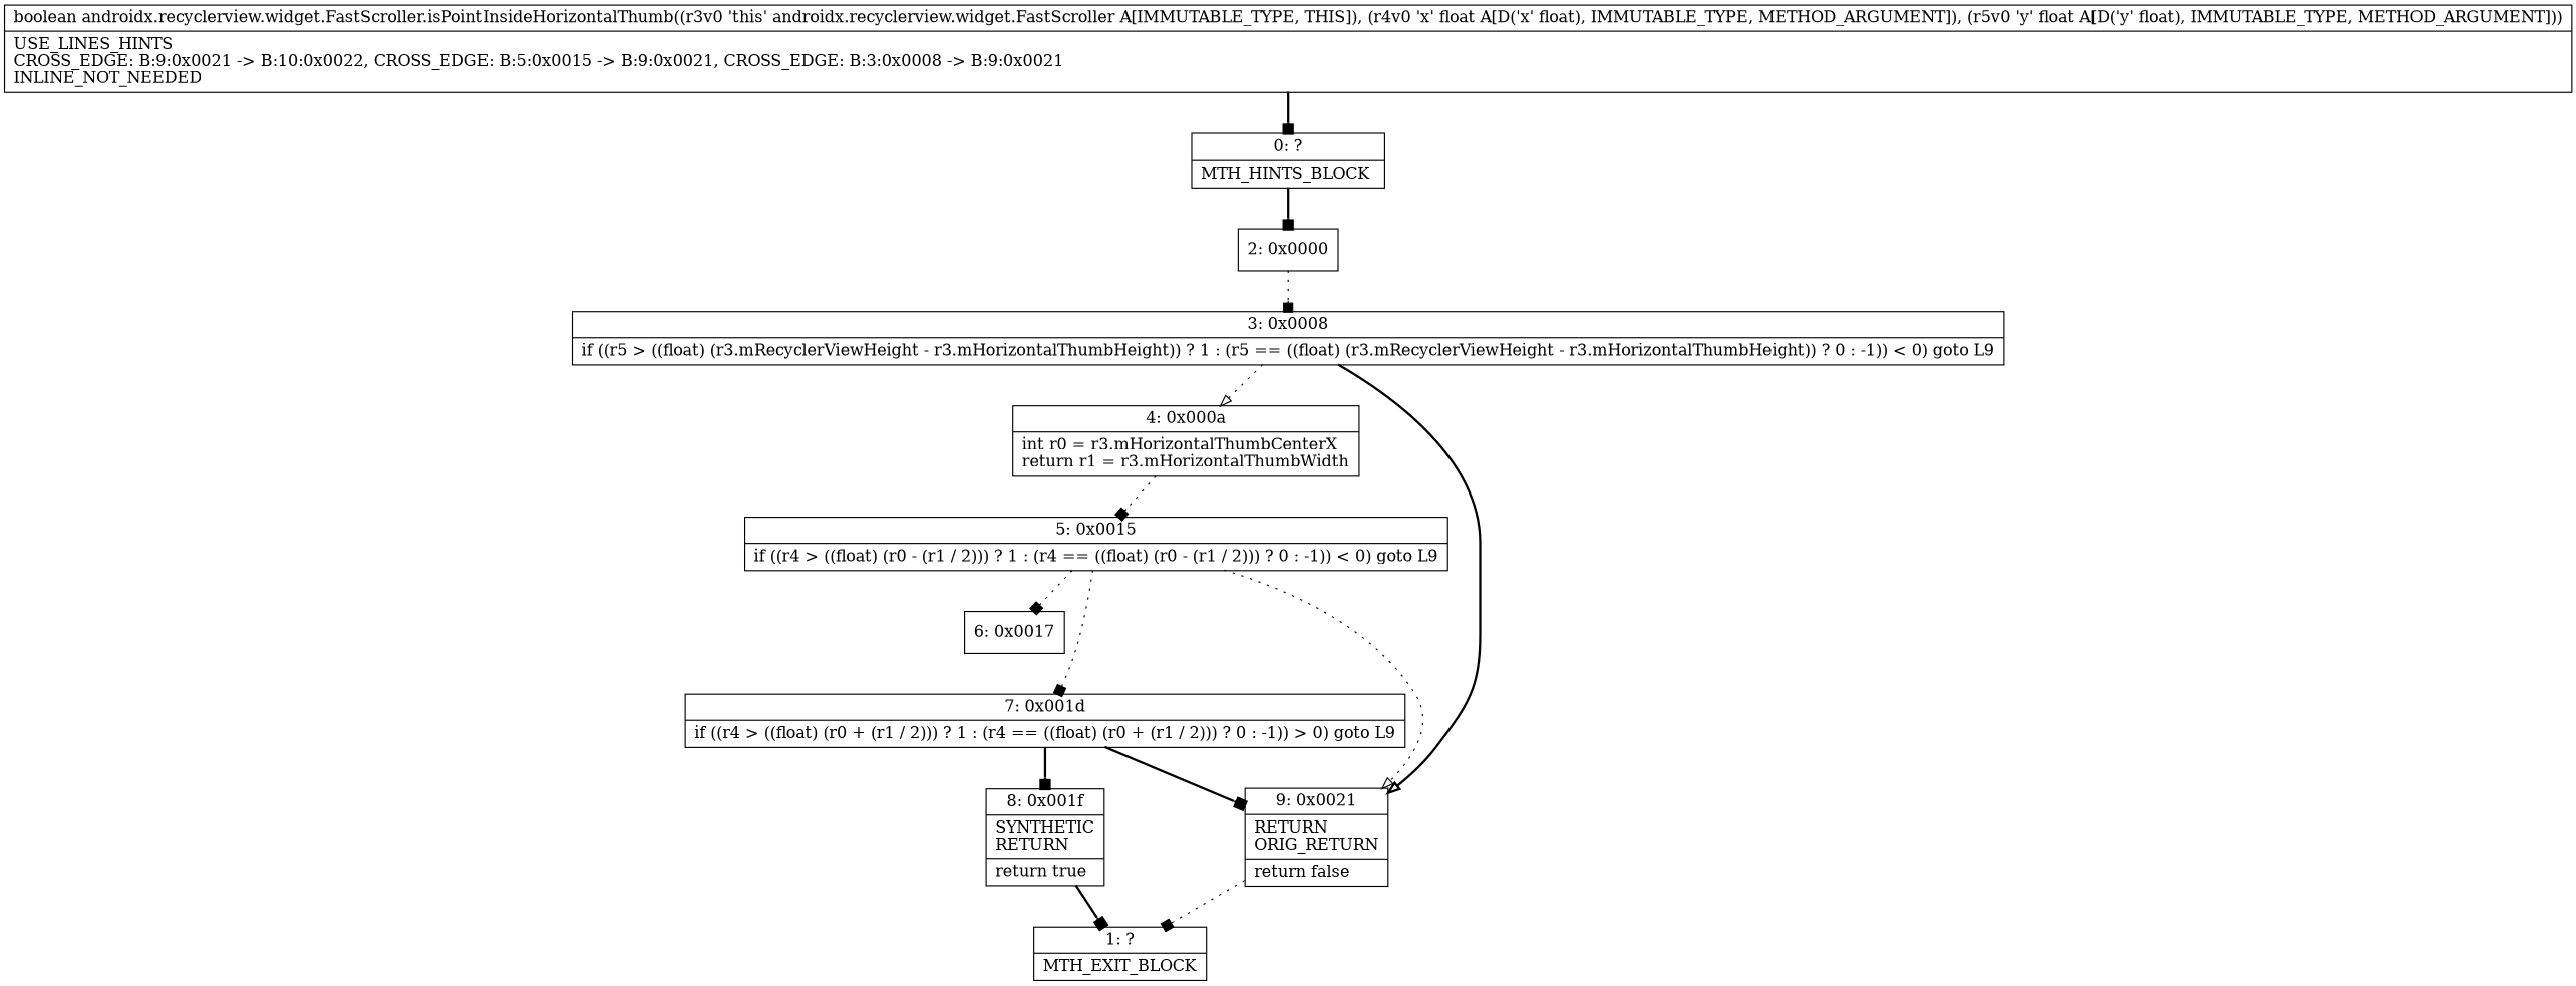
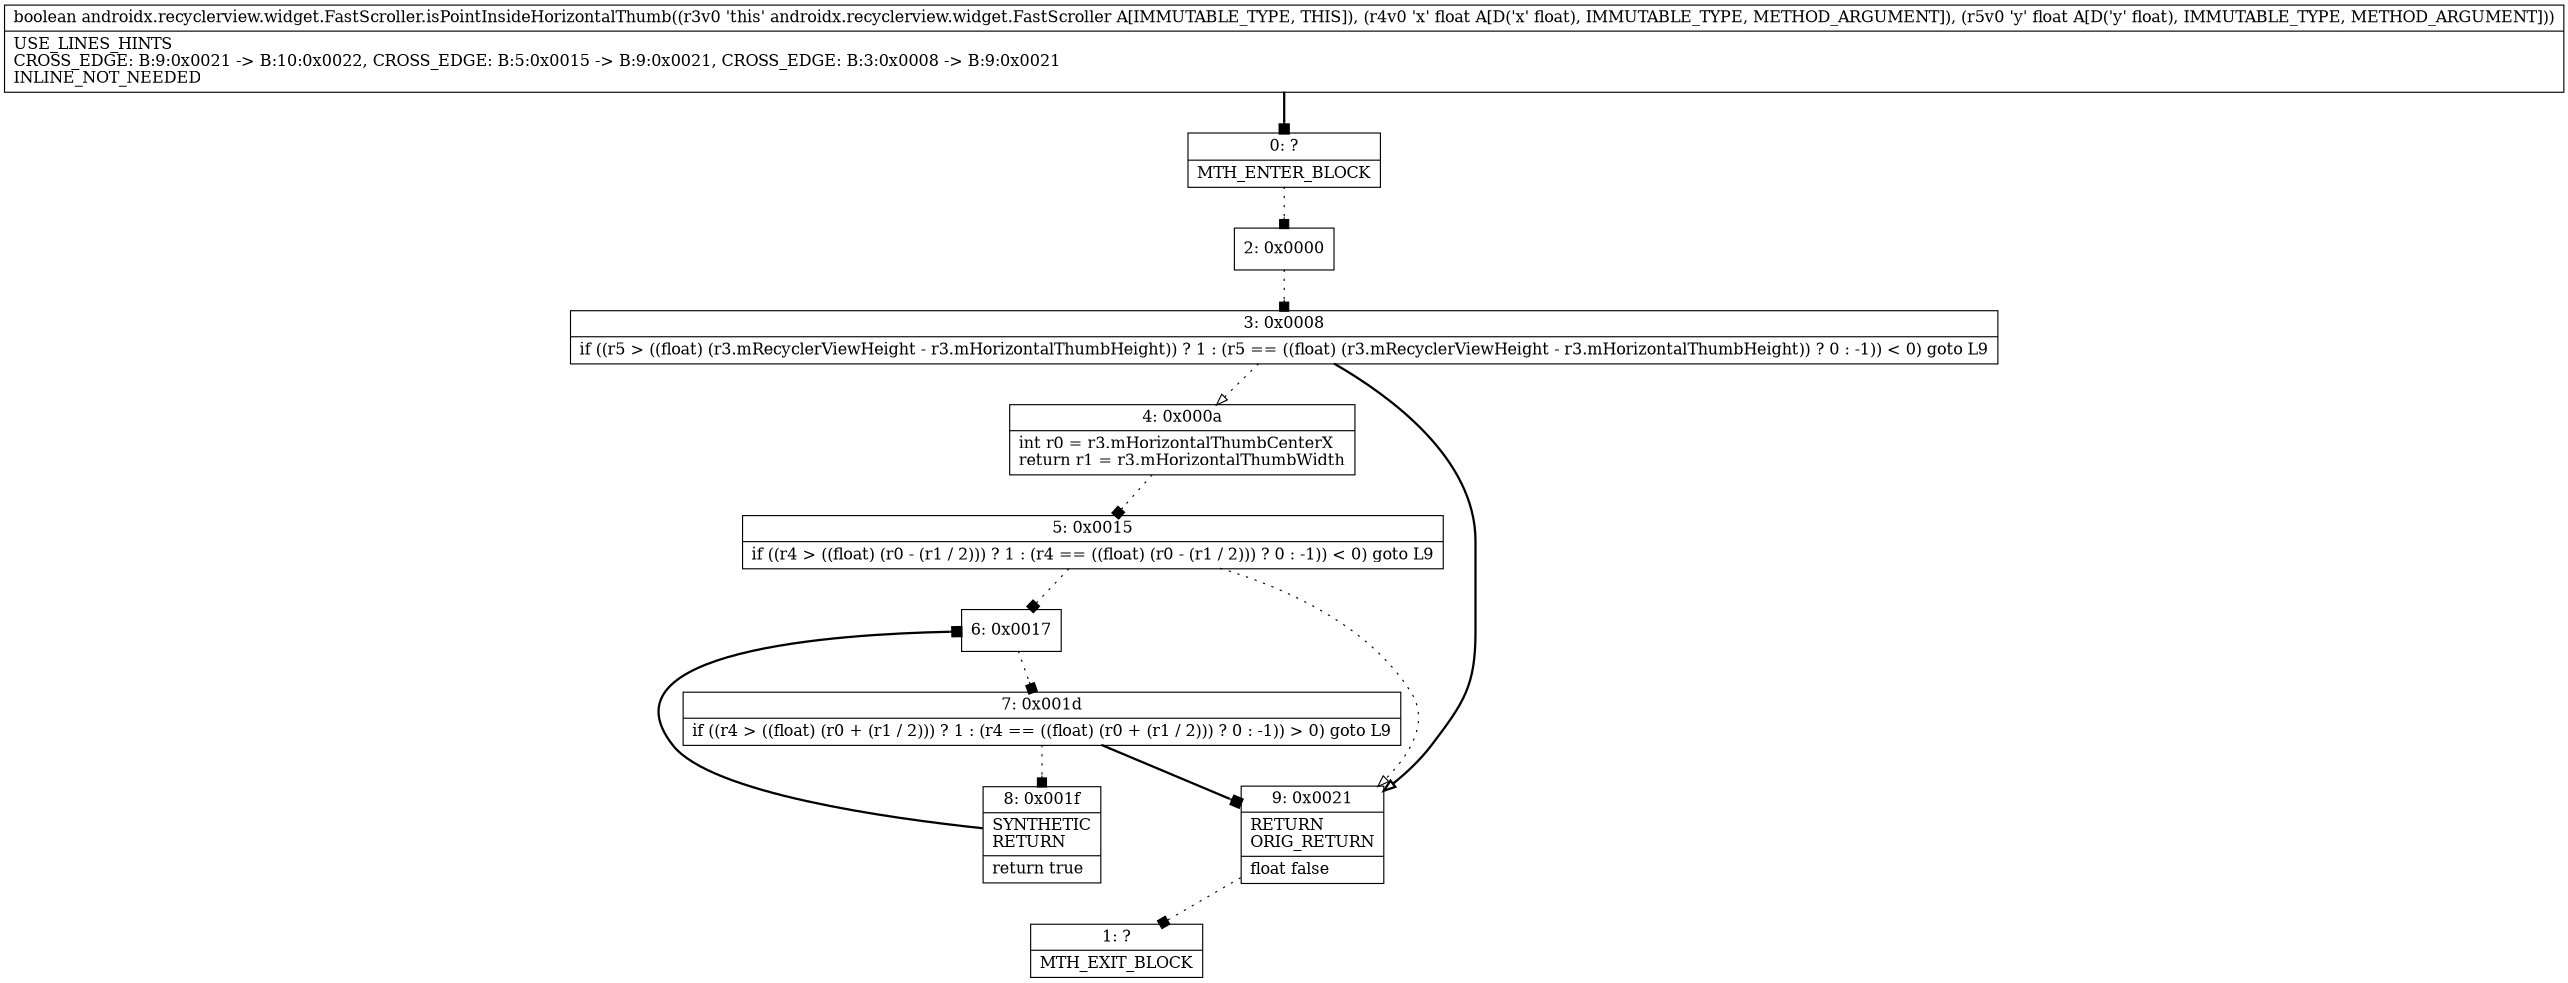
  digraph {
    node [shape=record]
    edge [arrowhead=box style=dotted]
-   n1 [label="{0\:\ ?|MTH_HINTS_BLOCK\l}"]
+   n1 [label="{0\:\ ?|MTH_ENTER_BLOCK\l}"]
    n2 [label="{2\:\ 0x0000}"]
    n3 [label="{3\:\ 0x0008|if ((r5 \> ((float) (r3.mRecyclerViewHeight \- r3.mHorizontalThumbHeight)) ? 1 : (r5 == ((float) (r3.mRecyclerViewHeight \- r3.mHorizontalThumbHeight)) ? 0 : \-1)) \< 0) goto L9\l}"]
    n4 [label="{4\:\ 0x000a|int r0 = r3.mHorizontalThumbCenterX\lreturn r1 = r3.mHorizontalThumbWidth\l}"]
-   n5 [label="{9\:\ 0x0021|RETURN\lORIG_RETURN\l|return false\l}"]
+   n5 [label="{9\:\ 0x0021|RETURN\lORIG_RETURN\l|float false\l}"]
    n6 [label="{5\:\ 0x0015|if ((r4 \> ((float) (r0 \- (r1 \/ 2))) ? 1 : (r4 == ((float) (r0 \- (r1 \/ 2))) ? 0 : \-1)) \< 0) goto L9\l}"]
    n7 [label="{1\:\ ?|MTH_EXIT_BLOCK\l}"]
    n8 [label="{6\:\ 0x0017}"]
    n9 [label="{7\:\ 0x001d|if ((r4 \> ((float) (r0 + (r1 \/ 2))) ? 1 : (r4 == ((float) (r0 + (r1 \/ 2))) ? 0 : \-1)) \> 0) goto L9\l}"]
    n10 [label="{8\:\ 0x001f|SYNTHETIC\lRETURN\l|return true\l}"]
    n11 [label="{boolean androidx.recyclerview.widget.FastScroller.isPointInsideHorizontalThumb((r3v0 'this' androidx.recyclerview.widget.FastScroller A[IMMUTABLE_TYPE, THIS]), (r4v0 'x' float A[D('x' float), IMMUTABLE_TYPE, METHOD_ARGUMENT]), (r5v0 'y' float A[D('y' float), IMMUTABLE_TYPE, METHOD_ARGUMENT]))  | USE_LINES_HINTS\lCROSS_EDGE: B:9:0x0021 \-\> B:10:0x0022, CROSS_EDGE: B:5:0x0015 \-\> B:9:0x0021, CROSS_EDGE: B:3:0x0008 \-\> B:9:0x0021\lINLINE_NOT_NEEDED\l}"]
-   n1 -> n2 [style=bold]
+   n1 -> n2
    n2 -> n3
    n3 -> n4 [arrowhead=onormal]
    n3 -> n5 [arrowhead=onormal style=bold]
    n4 -> n6
    n5 -> n7
    n6 -> n5 [arrowhead=onormal]
    n6 -> n8
-   n6 -> n9
+   n8 -> n9
    n9 -> n5 [style=bold]
-   n9 -> n10 [style=bold]
-   n10 -> n7 [style=bold]
+   n9 -> n10
+   n10 -> n8 [style=bold]
    n11 -> n1 [style=bold]
  }
